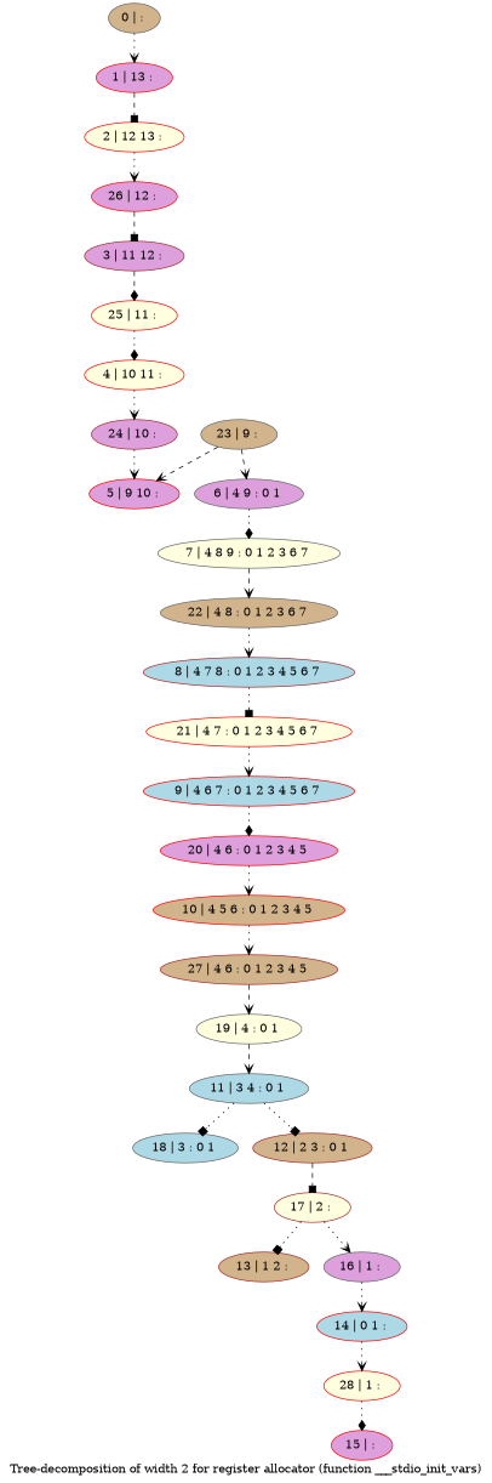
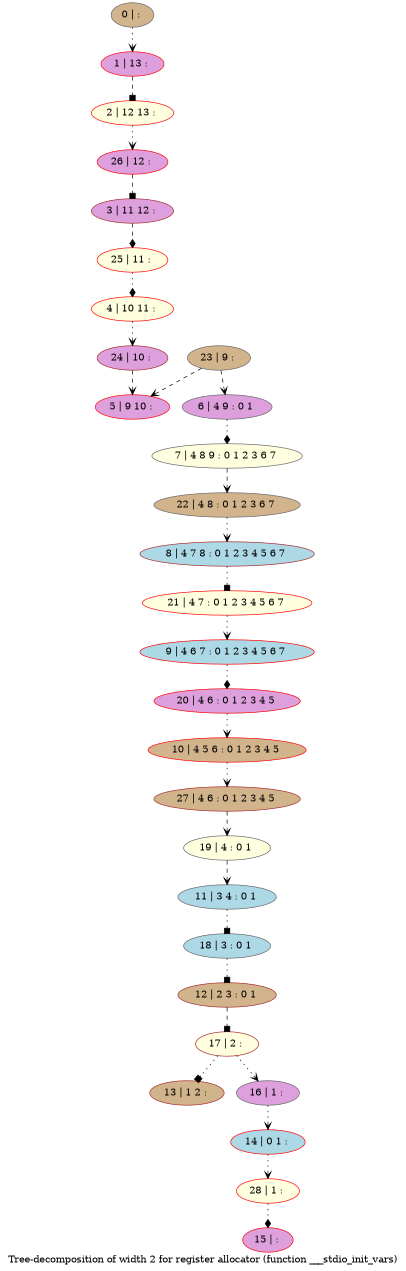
  digraph {
    label="Tree-decomposition of width 2 for register allocator (function ___stdio_init_vars)"
    node [color=red fillcolor=plum style=filled]
    edge [arrowhead=vee style=dotted]
    n1 [color=gray40 fillcolor=tan label="0 | : "]
    n2 [label="1 | 13 : "]
    n3 [fillcolor=lightyellow label="2 | 12 13 : "]
    n4 [label="26 | 12 : "]
    n5 [color=brown label="3 | 11 12 : "]
    n6 [fillcolor=lightyellow label="25 | 11 : "]
    n7 [fillcolor=lightyellow label="4 | 10 11 : "]
    n8 [color=brown label="24 | 10 : "]
    n9 [label="5 | 9 10 : "]
    n10 [color=gray40 fillcolor=tan label="23 | 9 : "]
    n11 [color=gray40 label="6 | 4 9 : 0 1 "]
    n12 [color=gray40 fillcolor=lightyellow label="7 | 4 8 9 : 0 1 2 3 6 7 "]
    n13 [color=gray40 fillcolor=tan label="22 | 4 8 : 0 1 2 3 6 7 "]
    n14 [color=brown fillcolor=lightblue label="8 | 4 7 8 : 0 1 2 3 4 5 6 7 "]
    n15 [fillcolor=lightyellow label="21 | 4 7 : 0 1 2 3 4 5 6 7 "]
    n16 [fillcolor=lightblue label="9 | 4 6 7 : 0 1 2 3 4 5 6 7 "]
    n17 [label="20 | 4 6 : 0 1 2 3 4 5 "]
    n18 [fillcolor=tan label="10 | 4 5 6 : 0 1 2 3 4 5 "]
    n19 [color=brown fillcolor=tan label="27 | 4 6 : 0 1 2 3 4 5 "]
    n20 [color=gray40 fillcolor=lightyellow label="19 | 4 : 0 1 "]
    n21 [color=gray40 fillcolor=lightblue label="11 | 3 4 : 0 1 "]
    n22 [color=gray40 fillcolor=lightblue label="18 | 3 : 0 1 "]
    n23 [color=brown fillcolor=tan label="12 | 2 3 : 0 1 "]
    n24 [color=brown fillcolor=lightyellow label="17 | 2 : "]
    n25 [color=brown fillcolor=tan label="13 | 1 2 : "]
    n26 [color=gray40 label="16 | 1 : "]
    n27 [fillcolor=lightblue label="14 | 0 1 : "]
    n28 [fillcolor=lightyellow label="28 | 1 : "]
    n29 [label="15 | : "]
    n1 -> n2
    n2 -> n3 [arrowhead=box style=dashed]
    n3 -> n4
    n4 -> n5 [arrowhead=box style=dashed]
    n5 -> n6 [arrowhead=diamond style=dashed]
    n6 -> n7 [arrowhead=diamond]
    n7 -> n8
-   n8 -> n9
+   n8 -> n9 [style=dashed]
    n10 -> n9 [style=dashed]
    n10 -> n11 [style=dashed]
    n11 -> n12 [arrowhead=diamond]
    n12 -> n13 [style=dashed]
    n13 -> n14
    n14 -> n15 [arrowhead=box]
    n15 -> n16
    n16 -> n17 [arrowhead=diamond]
    n17 -> n18
    n18 -> n19
    n19 -> n20 [style=dashed]
    n20 -> n21 [style=dashed]
    n21 -> n22 [arrowhead=box]
-   n21 -> n23 [arrowhead=box]
+   n22 -> n23 [arrowhead=box]
    n23 -> n24 [arrowhead=box style=dashed]
    n24 -> n25 [arrowhead=box]
    n24 -> n26
    n26 -> n27
    n27 -> n28
    n28 -> n29 [arrowhead=diamond]
  }
